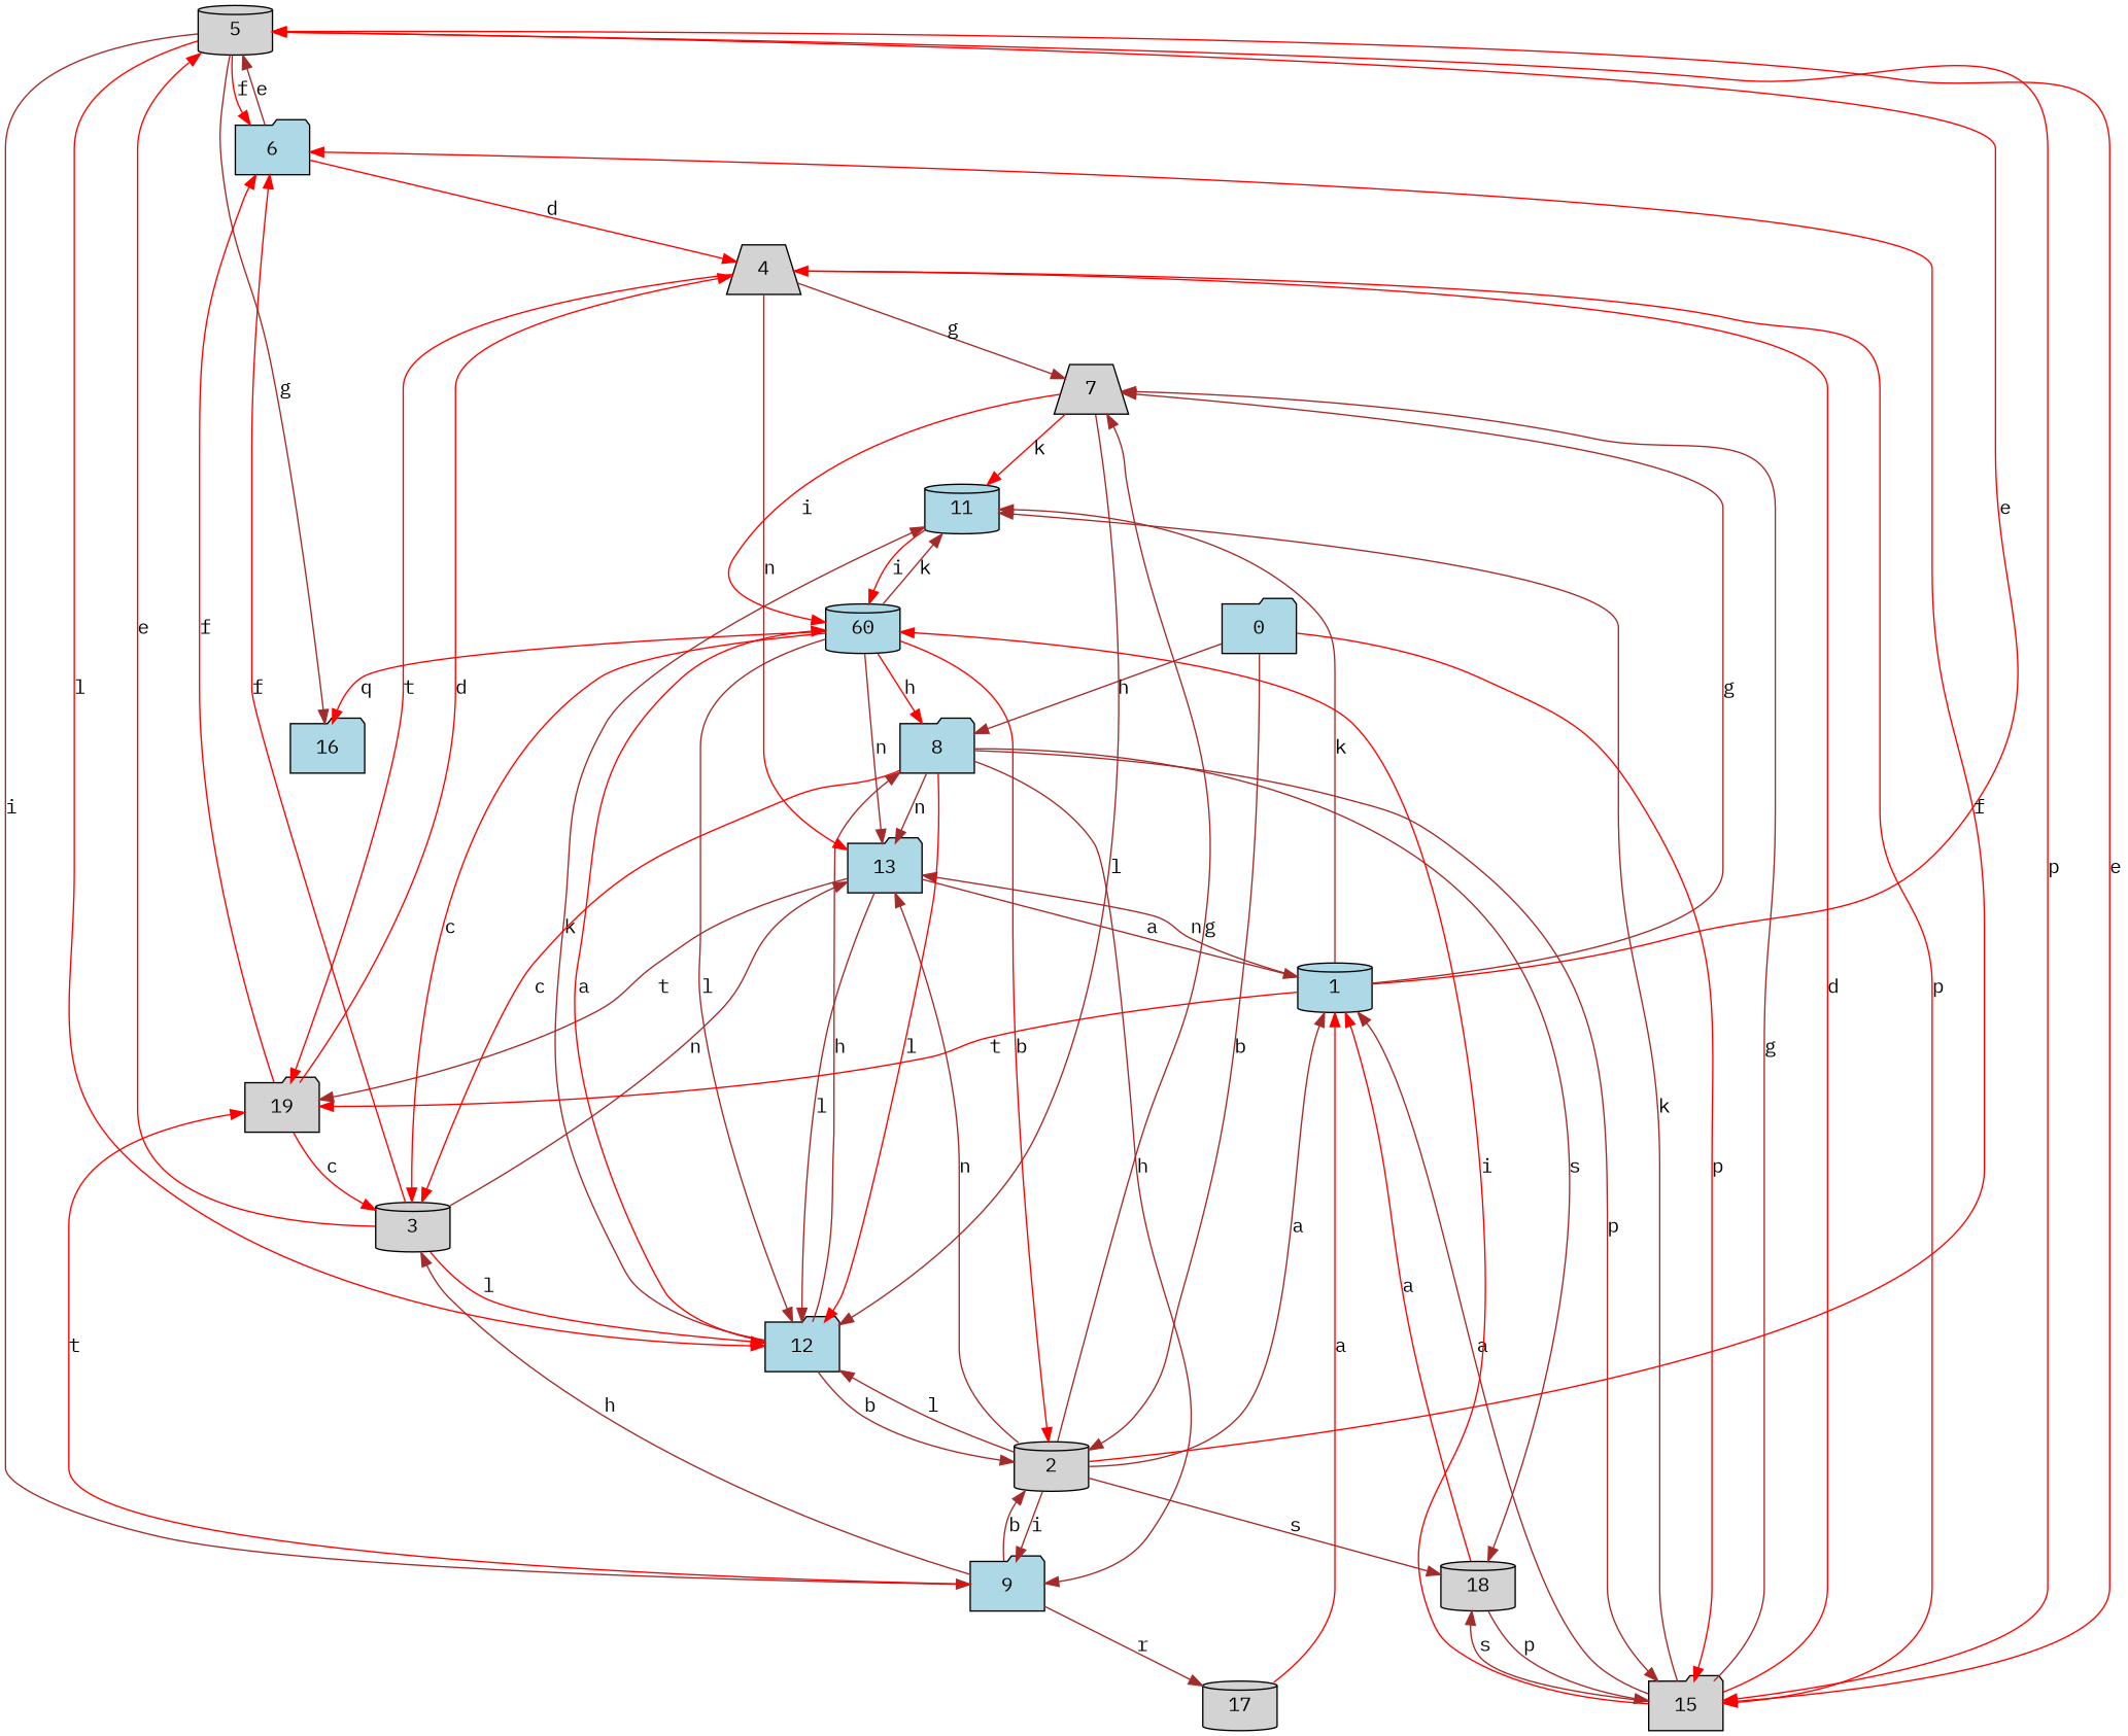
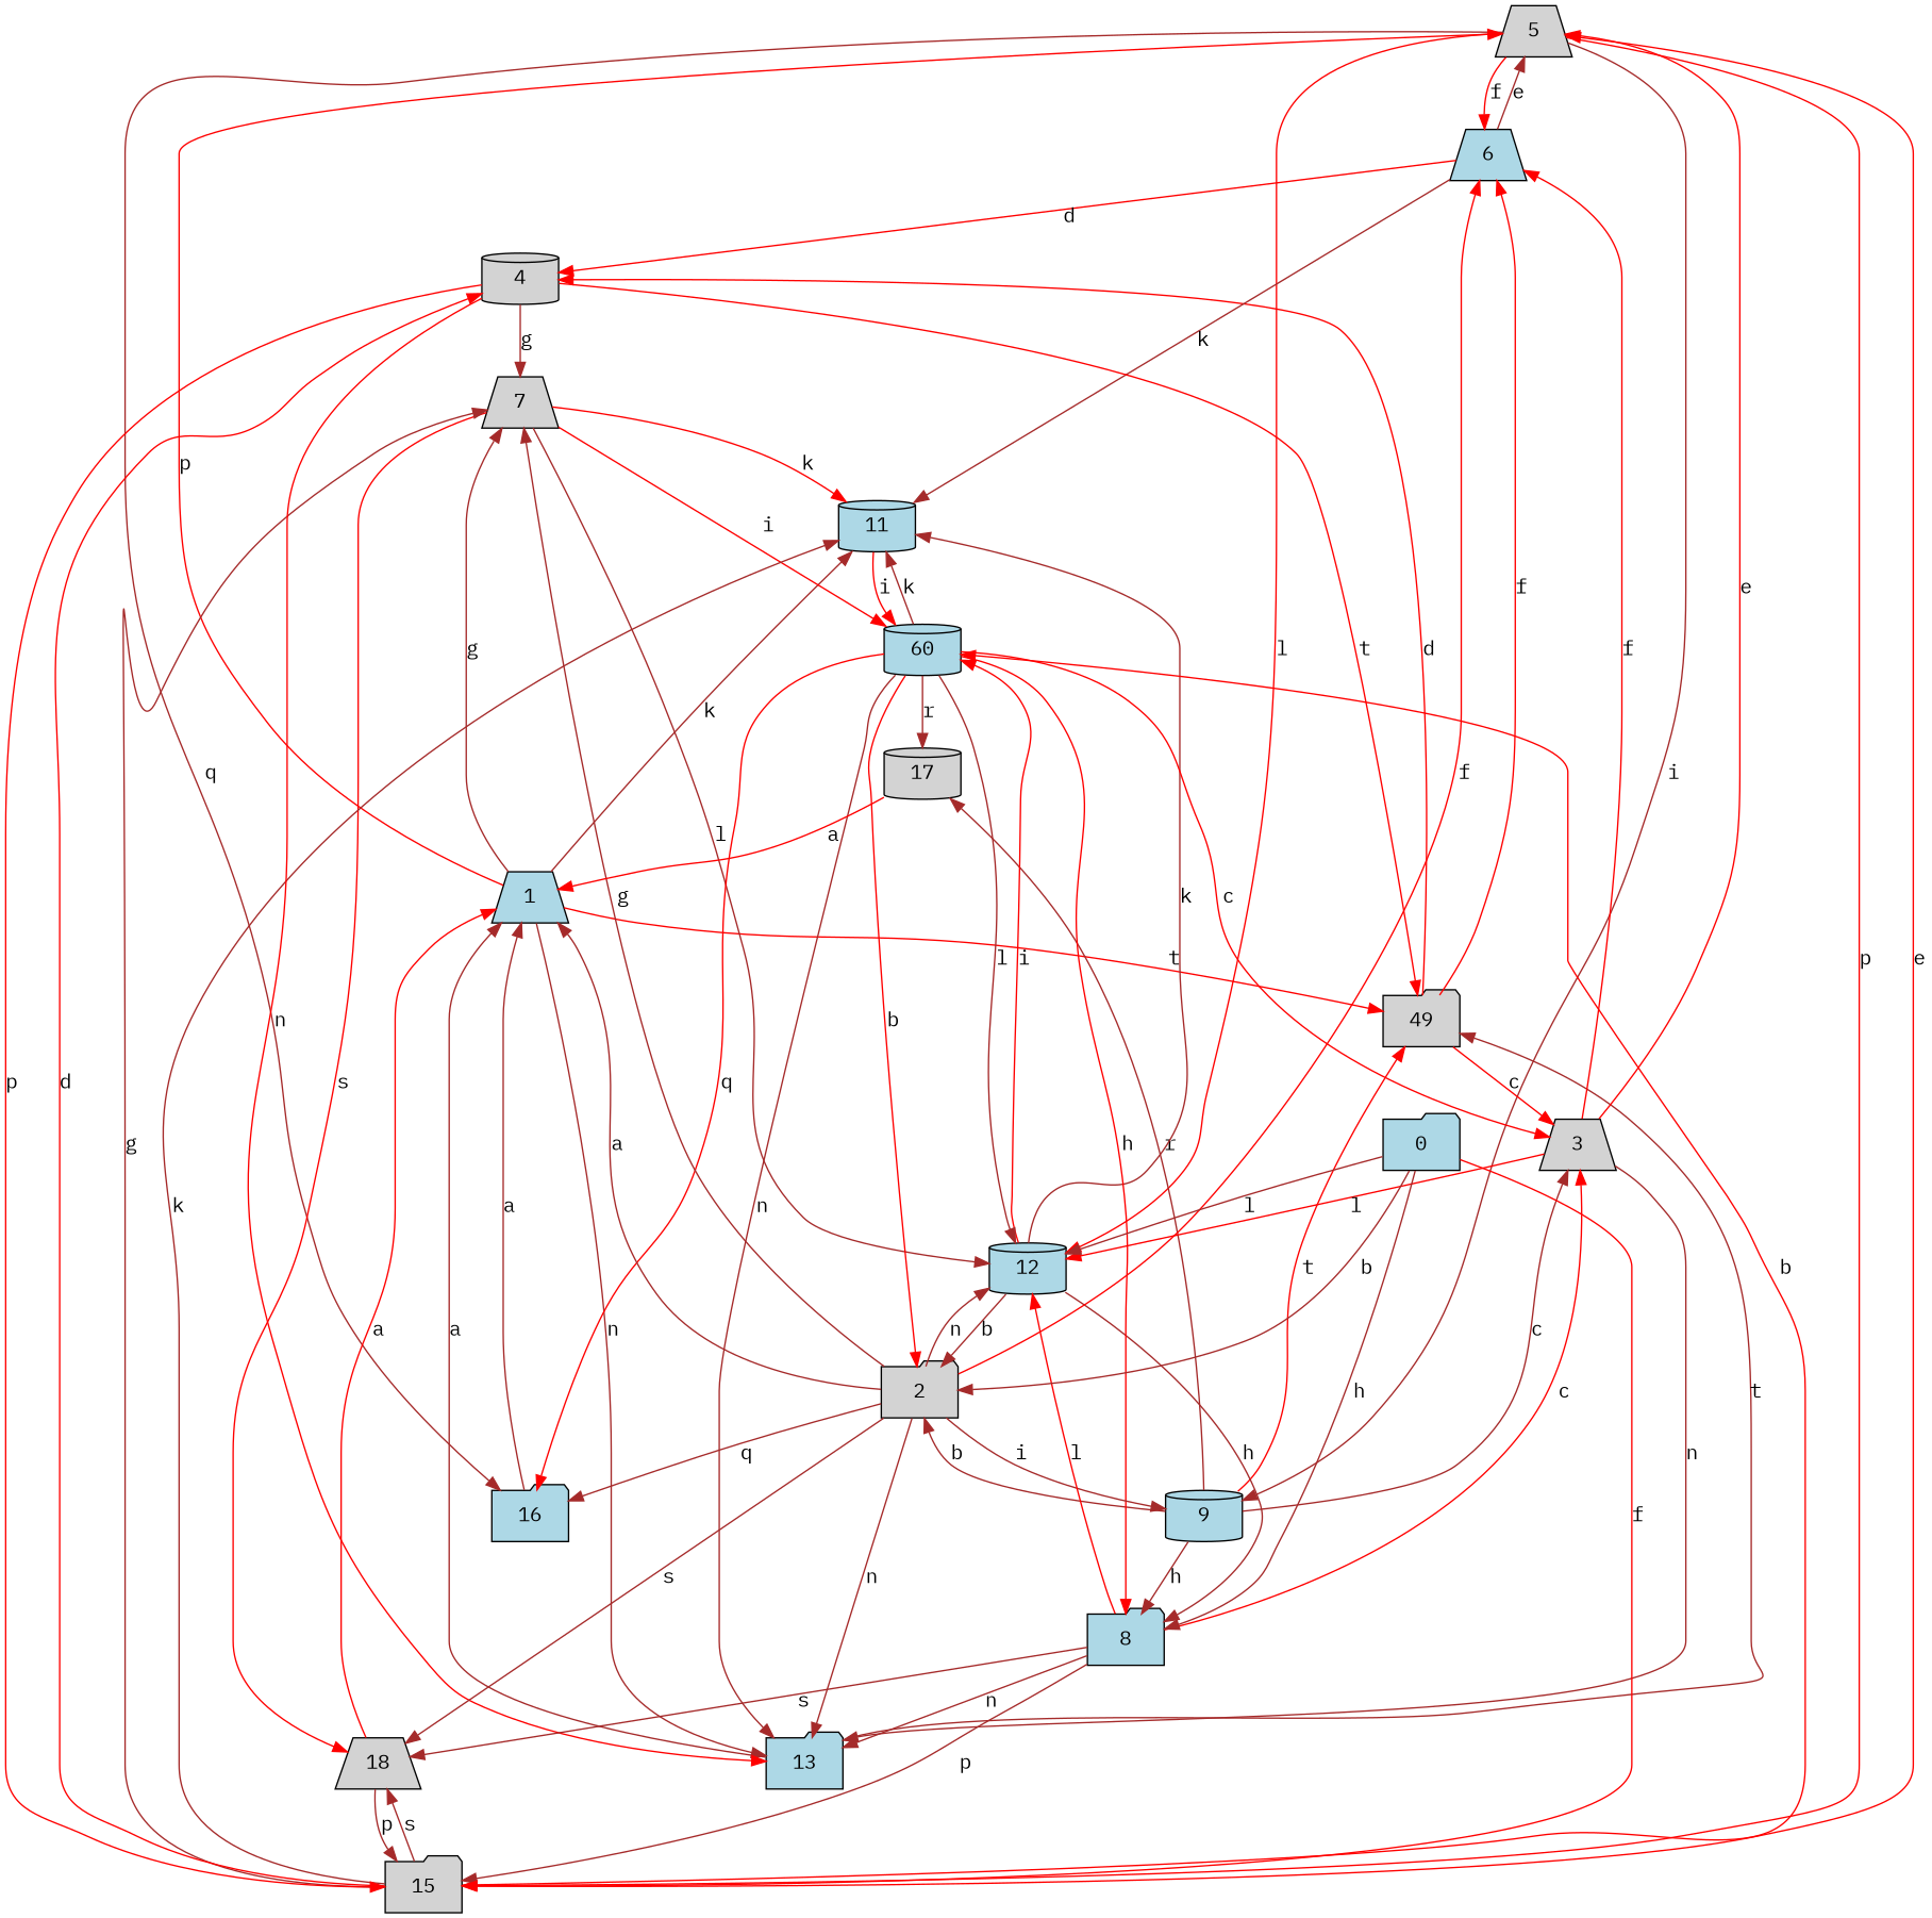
  strict digraph {
    fontname="IBM Plex Mono"
    node [fillcolor=lightblue fontname="IBM Plex Mono" shape=cylinder style=filled]
    edge [color=brown fontname="IBM Plex Mono"]
-   5 [fillcolor=lightgrey]
-   1
+   5 [fillcolor=lightgrey shape=trapezium]
+   1 [shape=trapezium]
    7 [fillcolor=lightgrey shape=trapezium]
    11
    13 [shape=folder]
-   19 [fillcolor=lightgrey shape=folder]
-   6 [shape=folder]
-   9 [shape=folder]
-   12 [shape=folder]
+   19 [fillcolor=lightgrey shape=folder label=49]
+   6 [shape=trapezium]
+   9
+   12
    16 [shape=folder]
    15 [fillcolor=lightgrey shape=folder]
-   18 [fillcolor=lightgrey]
+   18 [fillcolor=lightgrey shape=trapezium]
    n13 [label=60]
-   3 [fillcolor=lightgrey]
-   4 [fillcolor=lightgrey shape=trapezium]
-   2 [fillcolor=lightgrey]
+   3 [fillcolor=lightgrey shape=trapezium]
+   4 [fillcolor=lightgrey]
+   2 [fillcolor=lightgrey shape=folder]
    8 [shape=folder]
    17 [fillcolor=lightgrey]
    0 [shape=folder]
    5 -> 6 [color=red label=f]
    5 -> 9 [label=i]
    5 -> 12 [color=red label=l]
-   5 -> 16 [label=g]
+   5 -> 16 [label=q]
    5 -> 15 [color=red label=p]
-   1 -> 5 [color=red label=e]
+   1 -> 5 [color=red label=p]
    1 -> 7 [label=g]
    1 -> 11 [label=k]
    1 -> 13 [label=n]
    1 -> 19 [color=red label=t]
    7 -> 11 [color=red label=k]
    7 -> 12 [label=l]
+   7 -> 18 [color=red label=s]
    7 -> n13 [color=red label=i]
    11 -> n13 [color=red label=i]
    13 -> 1 [label=a]
    13 -> 19 [label=t]
-   13 -> 12 [label=l]
+   0 -> 12 [label=l]
    19 -> 6 [color=red label=f]
    19 -> 3 [color=red label=c]
    19 -> 4 [color=red label=d]
    6 -> 5 [label=e]
+   6 -> 11 [label=k]
    6 -> 4 [color=red label=d]
    9 -> 19 [color=red label=t]
-   9 -> 3 [label=h]
+   9 -> 3 [label=c]
    9 -> 2 [label=b]
-   8 -> 9 [label=h]
+   9 -> 8 [label=h]
    9 -> 17 [label=r]
    12 -> 11 [label=k]
-   12 -> n13 [color=red label=a]
+   12 -> n13 [color=red label=i]
    12 -> 2 [label=b]
    12 -> 8 [label=h]
    15 -> 5 [color=red label=e]
-   15 -> 1 [label=a]
+   16 -> 1 [label=a]
    15 -> 7 [label=g]
    15 -> 11 [label=k]
    15 -> 18 [label=s]
-   15 -> n13 [color=red label=i]
+   15 -> n13 [color=red label=b]
    15 -> 4 [color=red label=d]
    18 -> 1 [color=red label=a]
    18 -> 15 [label=p]
    n13 -> 11 [label=k]
    n13 -> 13 [label=n]
    n13 -> 12 [label=l]
    n13 -> 16 [color=red label=q]
    n13 -> 3 [color=red label=c]
    n13 -> 2 [color=red label=b]
    n13 -> 8 [color=red label=h]
+   n13 -> 17 [label=r]
    3 -> 5 [color=red label=e]
    3 -> 13 [label=n]
    3 -> 6 [color=red label=f]
    3 -> 12 [color=red label=l]
    4 -> 7 [label=g]
    4 -> 13 [color=red label=n]
    4 -> 19 [color=red label=t]
    4 -> 15 [color=red label=p]
    2 -> 1 [label=a]
    2 -> 7 [label=g]
    2 -> 13 [label=n]
    2 -> 6 [color=red label=f]
    2 -> 9 [label=i]
-   2 -> 12 [label=l]
+   2 -> 12 [label=n]
+   2 -> 16 [label=q]
    2 -> 18 [label=s]
    8 -> 13 [label=n]
    8 -> 12 [color=red label=l]
    8 -> 15 [label=p]
    8 -> 18 [label=s]
    8 -> 3 [color=red label=c]
    17 -> 1 [color=red label=a]
-   0 -> 15 [color=red label=p]
+   0 -> 15 [color=red label=f]
    0 -> 2 [label=b]
    0 -> 8 [label=h]
  }
